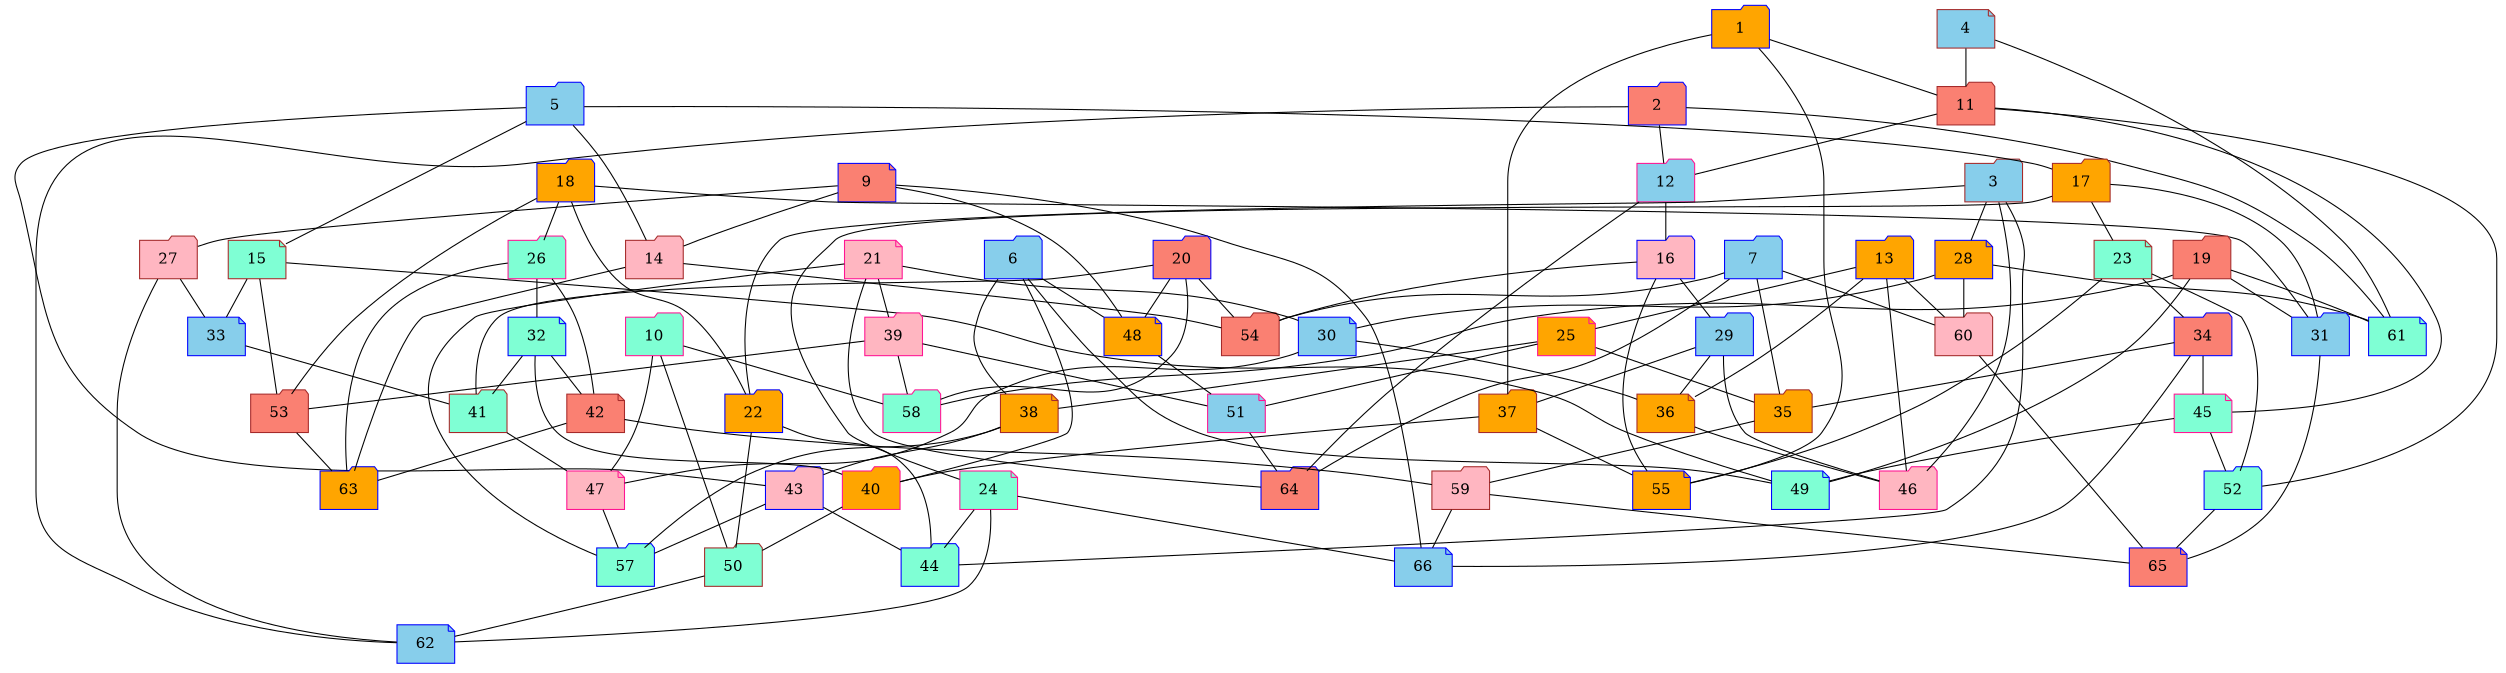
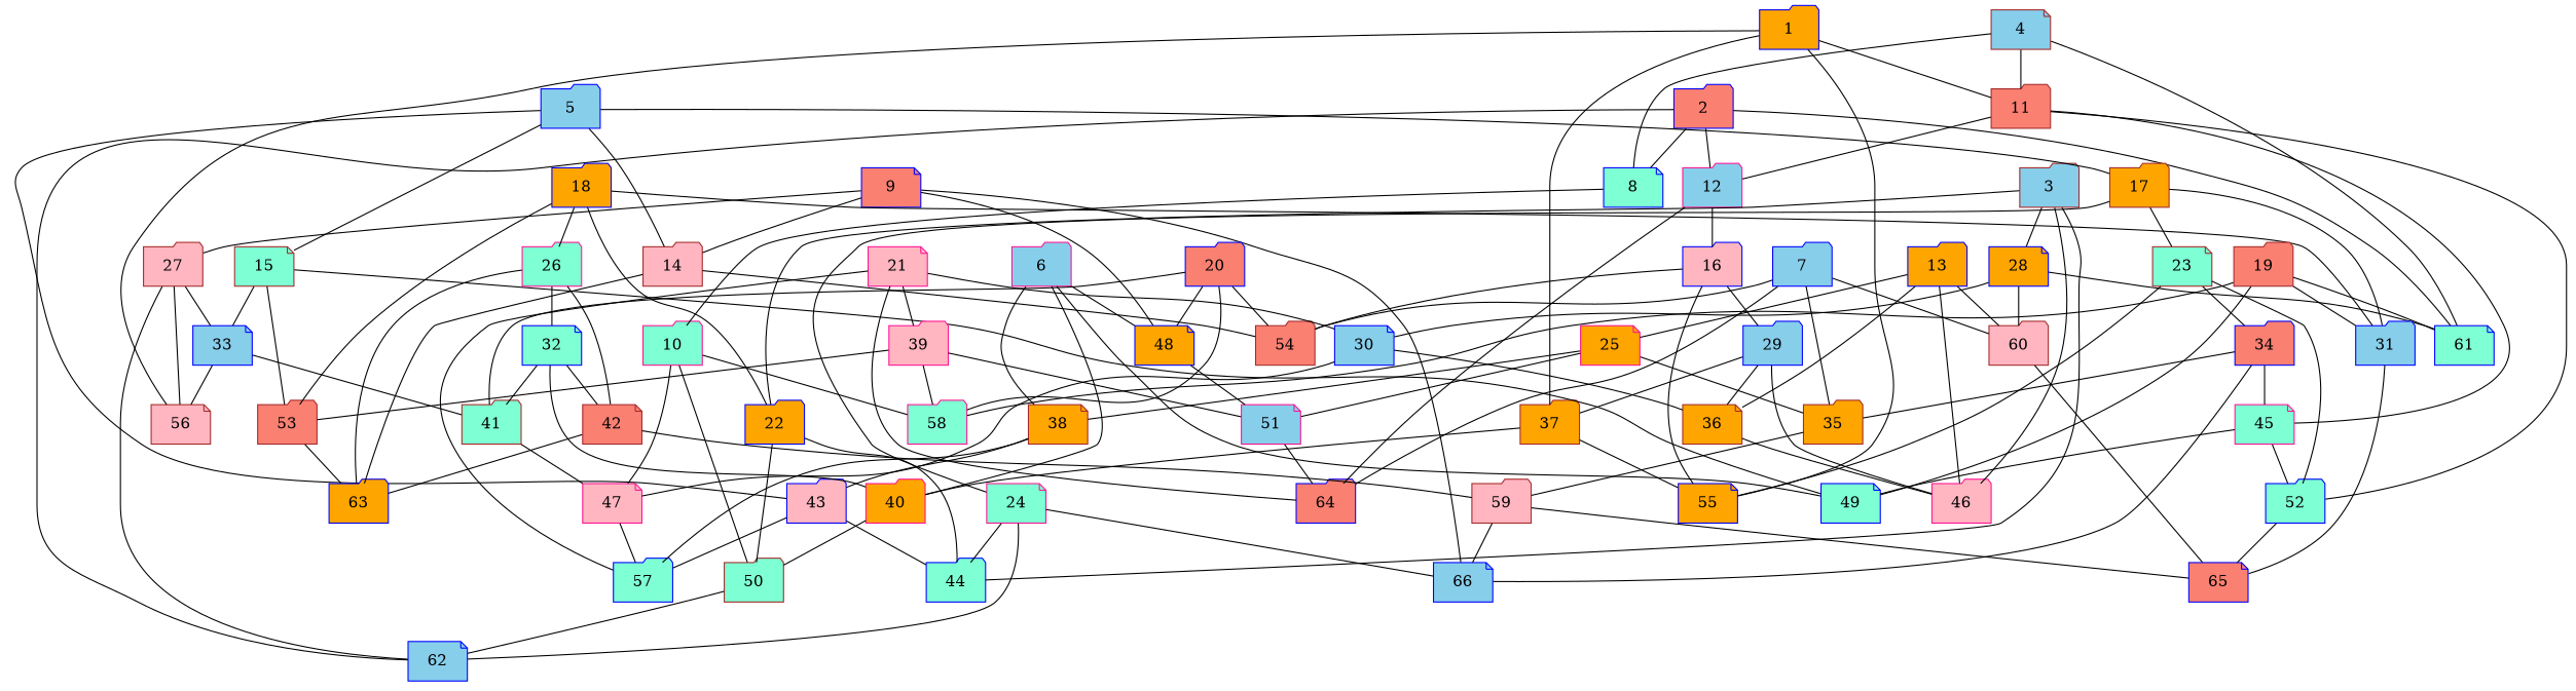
  graph {
    node [color=blue fillcolor=aquamarine shape=folder style=filled]
    11 [color=brown fillcolor=salmon]
    1 [fillcolor=orange]
    37 [color=brown fillcolor=orange]
    55 [fillcolor=orange shape=note]
+   56 [color=brown fillcolor=lightpink shape=note]
    12 [color=deeppink fillcolor=skyblue]
    52
    45 [color=deeppink shape=note]
    40 [color=deeppink fillcolor=orange]
    2 [fillcolor=salmon]
+   8 [shape=note]
    61 [shape=note]
    62 [fillcolor=skyblue shape=note]
    10 [color=deeppink]
    64 [fillcolor=salmon]
    16 [fillcolor=lightpink]
    3 [color=brown fillcolor=skyblue]
    22 [fillcolor=orange]
    28 [fillcolor=orange shape=note]
    44
    46 [color=deeppink fillcolor=lightpink]
    50 [color=brown]
    60 [color=brown fillcolor=lightpink]
    30 [fillcolor=skyblue shape=note]
    4 [color=brown fillcolor=skyblue shape=note]
    5 [fillcolor=skyblue]
    14 [color=brown fillcolor=lightpink]
    15 [color=brown shape=note]
    17 [color=brown fillcolor=orange]
    43 [fillcolor=lightpink]
    54 [color=brown fillcolor=salmon]
    63 [fillcolor=orange]
    49 [shape=note]
    33 [fillcolor=skyblue shape=note]
    53 [color=brown fillcolor=salmon]
    23 [color=brown shape=note]
    24 [color=deeppink shape=note]
    31 [fillcolor=skyblue]
    57
-   6 [fillcolor=skyblue]
+   6 [color=deeppink fillcolor=skyblue]
    38 [color=brown fillcolor=orange shape=note]
    48 [fillcolor=orange shape=note]
    51 [color=deeppink fillcolor=skyblue shape=note]
    7 [fillcolor=skyblue]
    35 [color=brown fillcolor=orange]
    59 [color=brown fillcolor=lightpink]
    65 [fillcolor=salmon shape=note]
    47 [color=deeppink fillcolor=lightpink shape=note]
    58 [color=deeppink]
    9 [fillcolor=salmon shape=note]
    27 [color=brown fillcolor=lightpink]
    66 [fillcolor=skyblue shape=note]
    29 [fillcolor=skyblue]
    13 [fillcolor=orange]
    25 [color=deeppink fillcolor=orange shape=note]
    36 [color=brown fillcolor=orange shape=note]
    41 [color=brown]
    34 [fillcolor=salmon]
    18 [fillcolor=orange]
    26 [color=deeppink]
    32 [shape=note]
    42 [color=brown fillcolor=salmon shape=note]
    19 [color=brown fillcolor=salmon]
    20 [fillcolor=salmon]
    21 [color=deeppink fillcolor=lightpink shape=note]
    39 [color=deeppink fillcolor=lightpink]
    11 -- 12
    11 -- 52
    11 -- 45
    1 -- 11
    1 -- 37
    1 -- 55
+   1 -- 56
    37 -- 55
    37 -- 40
    12 -- 64
    12 -- 16
    52 -- 65
    45 -- 52
    45 -- 49
    40 -- 50
    2 -- 12
+   2 -- 8
    2 -- 61
    2 -- 62
+   8 -- 10
    10 -- 50
    10 -- 47
    10 -- 58
    16 -- 55
    16 -- 54
    16 -- 29
    3 -- 22
    3 -- 28
    3 -- 44
    3 -- 46
    22 -- 44
    22 -- 50
    28 -- 61
    28 -- 60
    28 -- 30
    50 -- 62
    60 -- 65
    30 -- 47
    30 -- 36
    4 -- 11
+   4 -- 8
    4 -- 61
    5 -- 14
    5 -- 15
    5 -- 17
    5 -- 43
    14 -- 54
    14 -- 63
    15 -- 49
    15 -- 33
    15 -- 53
    17 -- 23
    17 -- 24
    17 -- 31
    43 -- 44
    43 -- 57
+   33 -- 56
    33 -- 41
    53 -- 63
    23 -- 55
    23 -- 52
    23 -- 34
    24 -- 62
    24 -- 44
    24 -- 66
    31 -- 65
    6 -- 40
    6 -- 49
    6 -- 38
    6 -- 48
    38 -- 43
    38 -- 57
    48 -- 51
    51 -- 64
    7 -- 64
    7 -- 60
    7 -- 54
    7 -- 35
    35 -- 59
    59 -- 65
    59 -- 66
    47 -- 57
    9 -- 14
    9 -- 48
    9 -- 27
    9 -- 66
+   27 -- 56
    27 -- 62
    27 -- 33
    29 -- 37
    29 -- 46
    29 -- 36
    13 -- 46
    13 -- 60
    13 -- 25
    13 -- 36
    25 -- 38
    25 -- 51
    25 -- 35
    36 -- 46
    41 -- 47
    34 -- 45
    34 -- 35
    34 -- 66
    18 -- 22
    18 -- 53
    18 -- 31
    18 -- 26
    26 -- 63
    26 -- 32
    26 -- 42
    32 -- 40
    32 -- 41
    32 -- 42
    42 -- 63
    42 -- 59
    19 -- 61
    19 -- 49
    19 -- 31
    19 -- 58
    20 -- 54
    20 -- 48
    20 -- 58
    20 -- 41
    21 -- 64
    21 -- 30
    21 -- 57
    21 -- 39
    39 -- 53
    39 -- 51
    39 -- 58
  }
